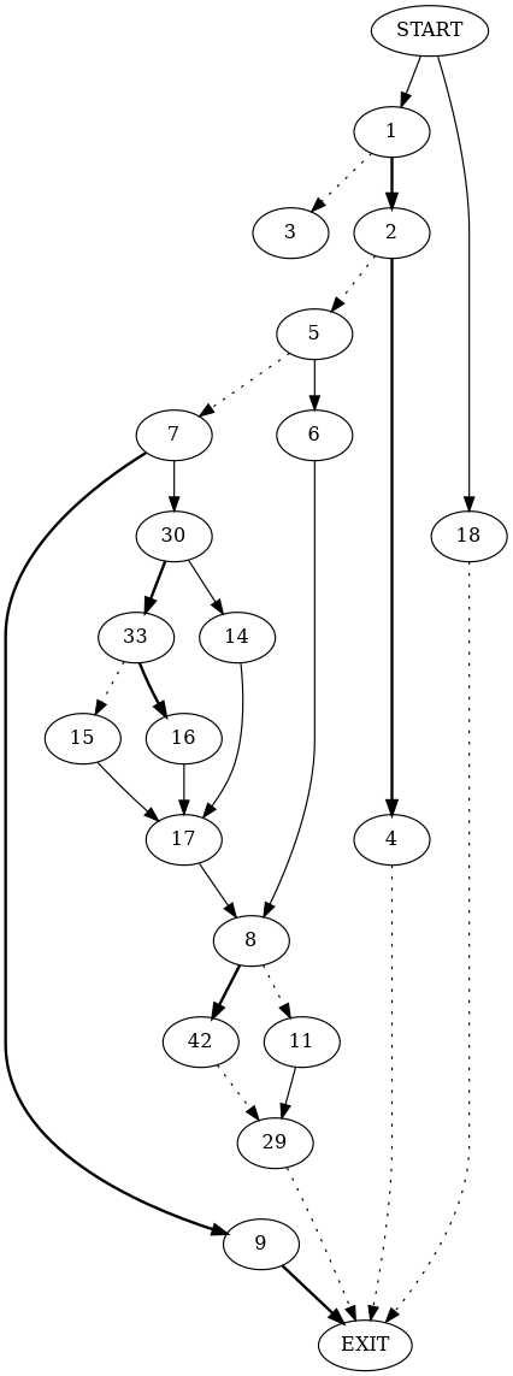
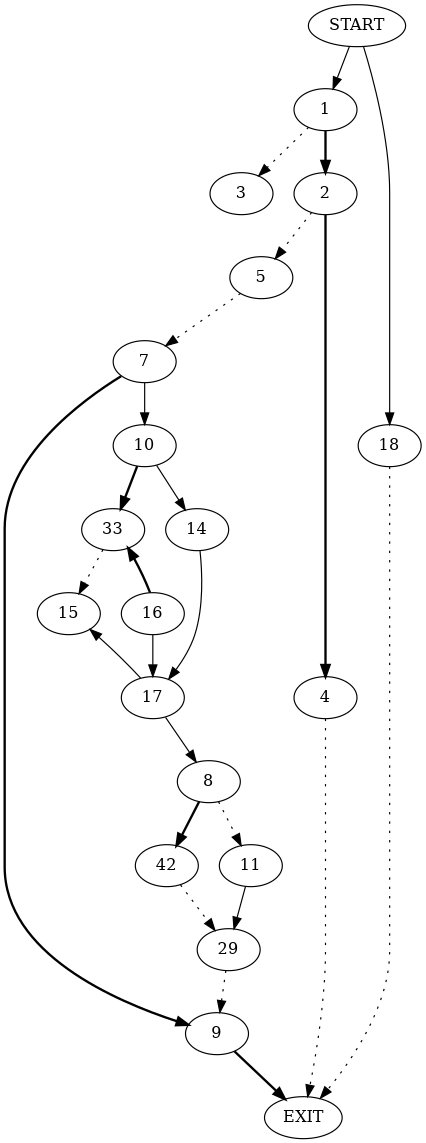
  digraph {
    edge [style=solid]
    n1 [label=START]
    1
    18
    2
    3
    n6 [label=EXIT]
    4
    5
-   6
    7
    8
    9
-   10 [label=30]
+   10
    11
    n15 [label=42]
    n16 [label=33]
    14
    n18 [label=29]
    15
    16
    17
    n1 -> 1
    n1 -> 18
    1 -> 2 [style=bold]
    1 -> 3 [style=dotted]
    18 -> n6 [style=dotted]
    2 -> 4 [style=bold]
    2 -> 5 [style=dotted]
    4 -> n6 [style=dotted]
-   5 -> 6
    5 -> 7 [style=dotted]
-   6 -> 8
    7 -> 9 [style=bold]
    7 -> 10
    8 -> 11 [style=dotted]
    8 -> n15 [style=bold]
    9 -> n6 [style=bold]
    10 -> n16 [style=bold]
    10 -> 14
    11 -> n18
    n15 -> n18 [style=dotted]
    n16 -> 15 [style=dotted]
-   n16 -> 16 [style=bold]
+   16 -> n16 [style=bold]
    14 -> 17
-   n18 -> n6 [style=dotted]
-   15 -> 17
+   n18 -> 9 [style=dotted]
+   17 -> 15
    16 -> 17
    17 -> 8
  }
